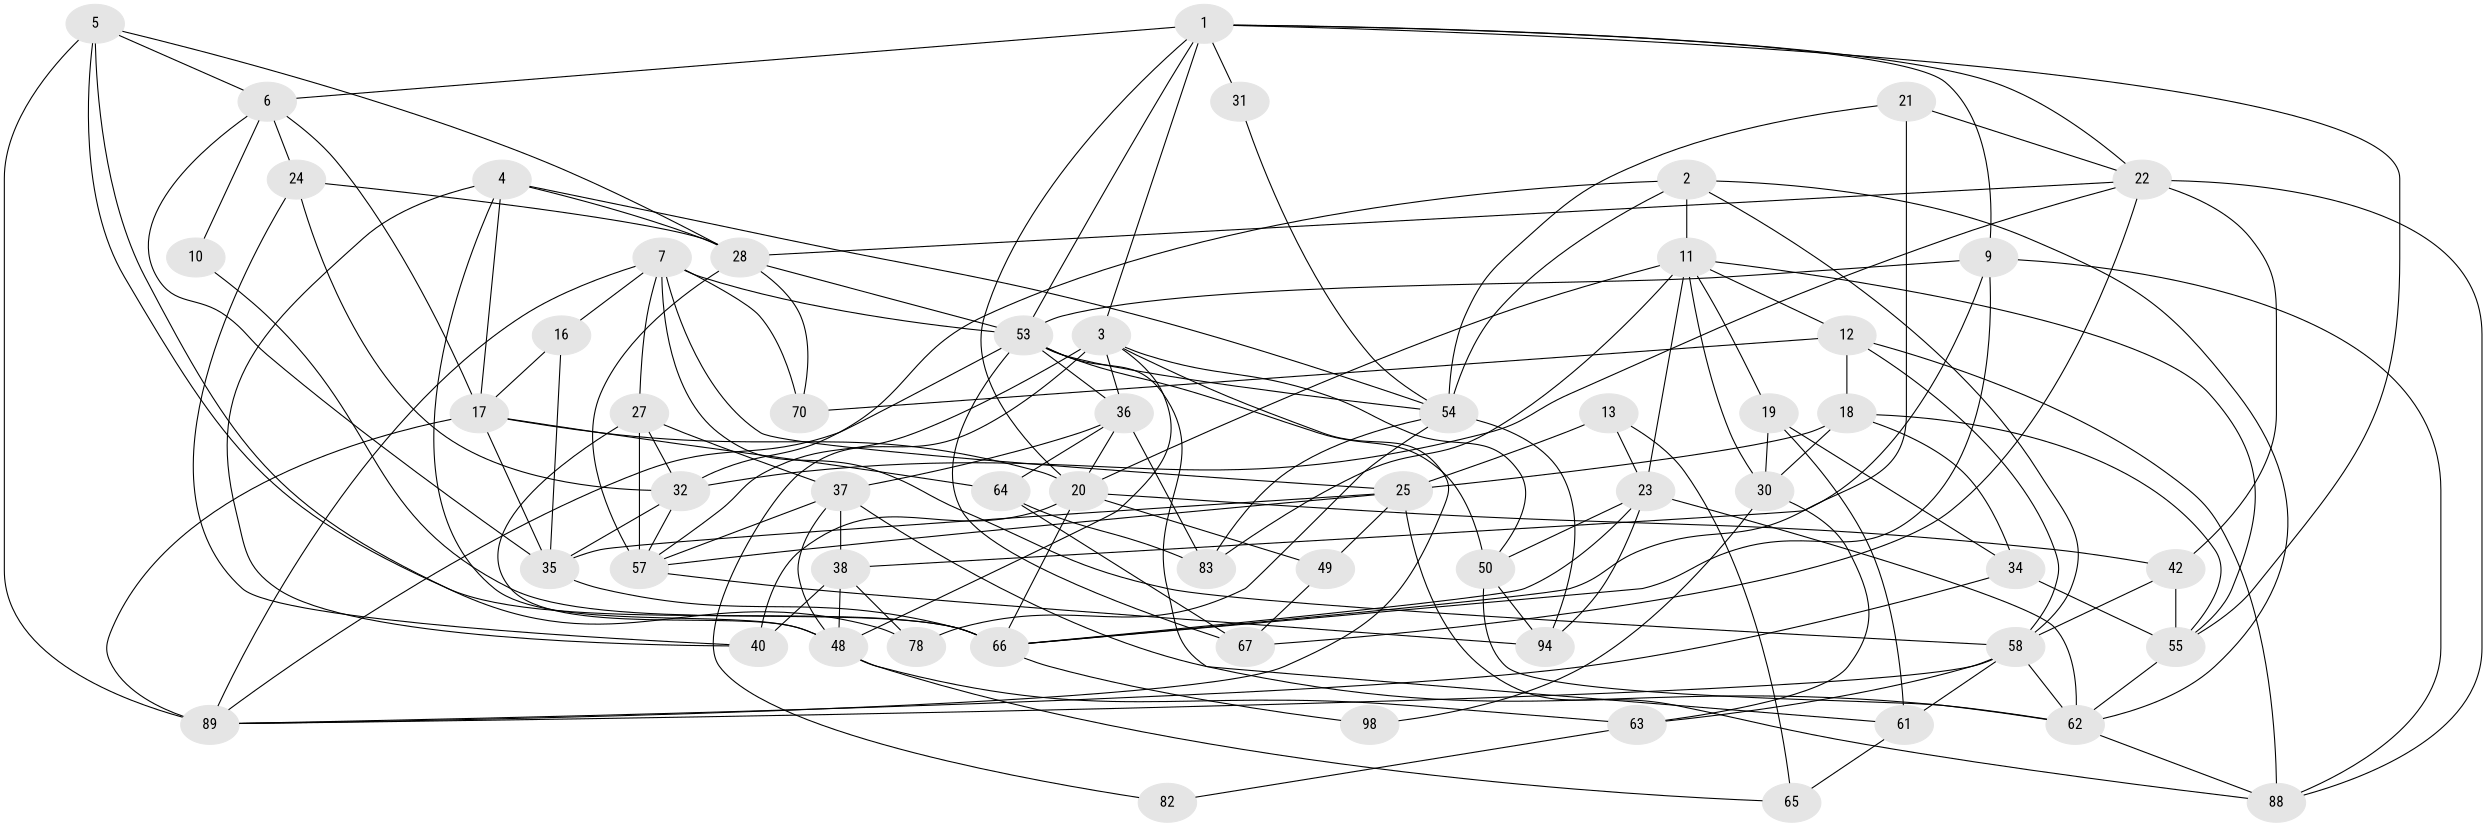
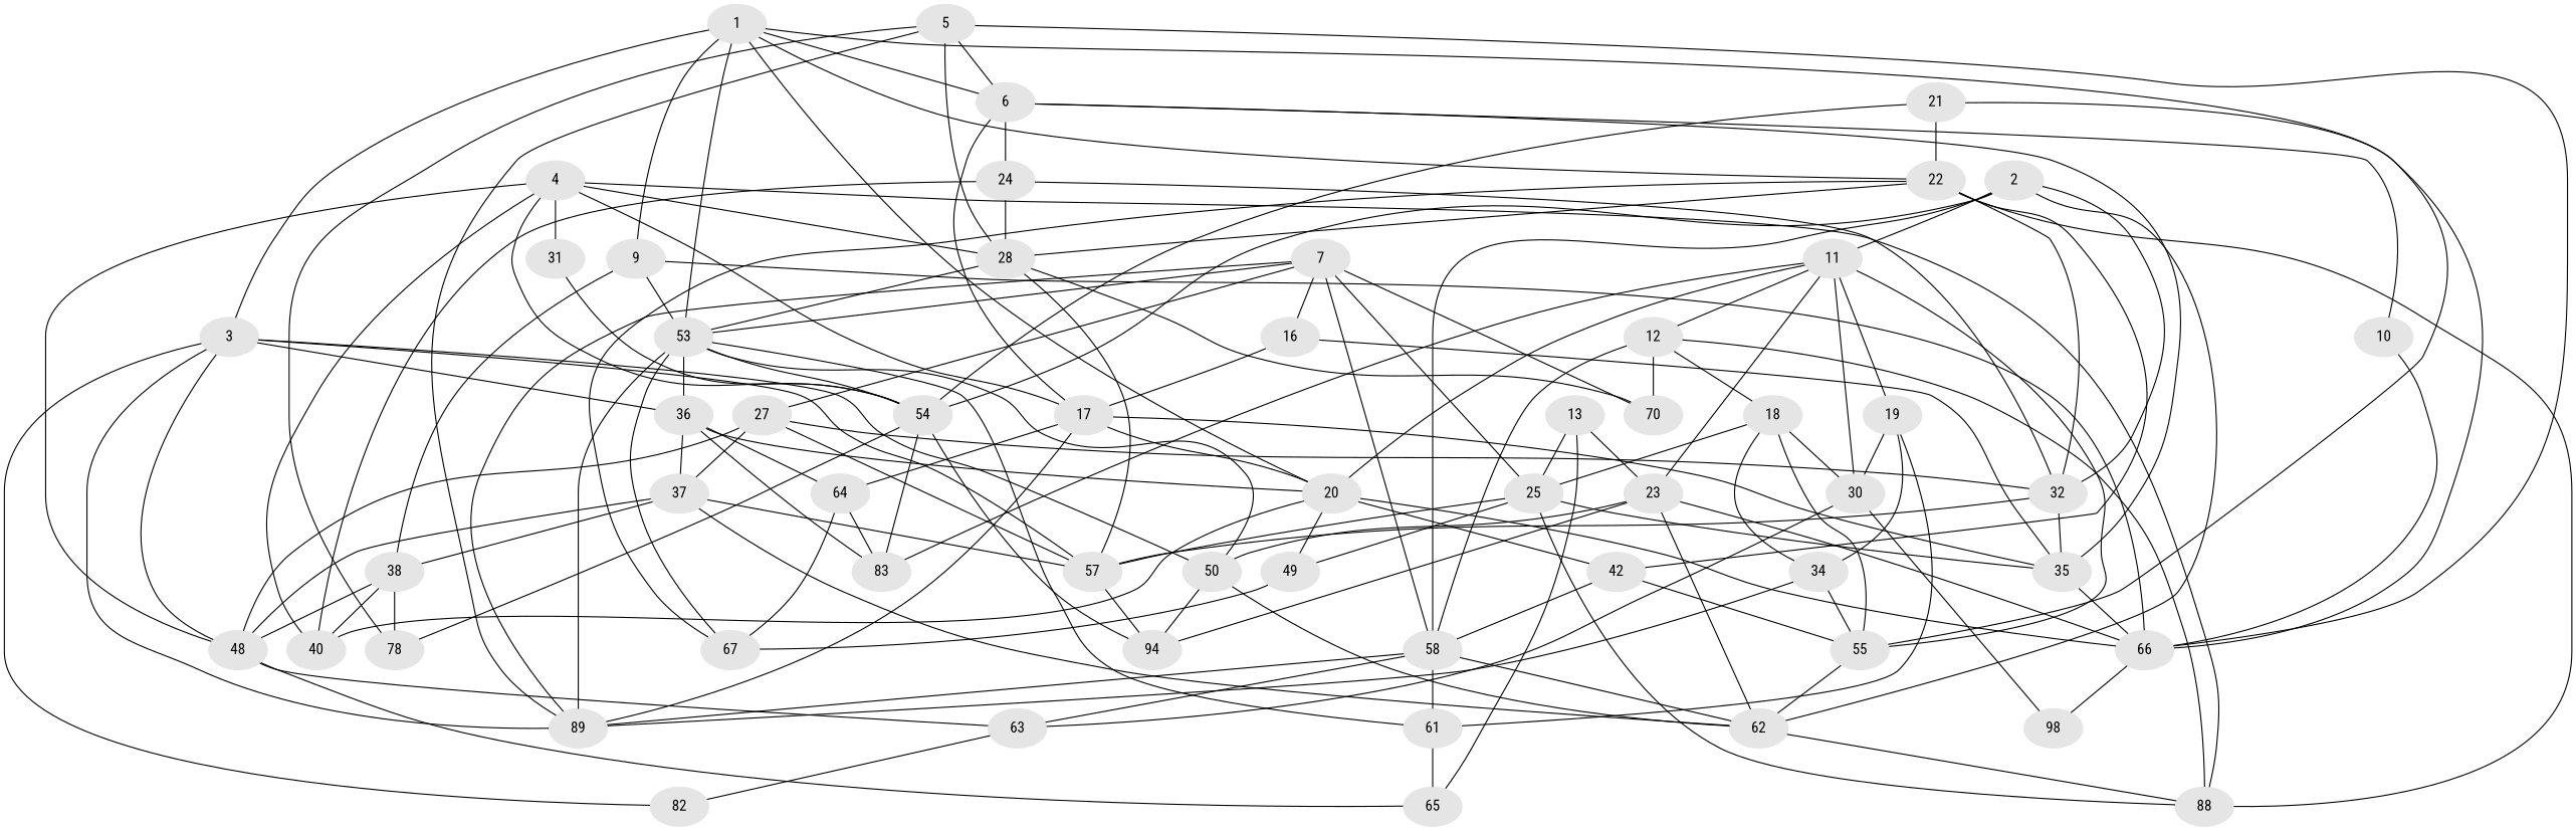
  graph {
    fontname="Roboto Condensed"
    node [color=gray90 fontname="Roboto Condensed" style=filled]
    edge [fontname="Roboto Condensed"]
    1 [super="+90"]
    3 [super="+29"]
    6 [super="+80"]
    9
    20 [super="+77"]
    22 [super="+43"]
    n7 [label=53 super="+51"]
    55 [super="+84"]
    36 [super="+91"]
    48 [super="+52"]
    50 [super="+60"]
    57 [super="+87"]
    82
    89 [super="+97"]
    17 [super="+46"]
    10
    24 [super="+39"]
    35 [super="+96"]
    66 [super="+74"]
    38 [super="+44"]
    88
    40
    42 [super="+45"]
    49
    32 [super="+92"]
    28 [super="+41"]
    67 [super="+86"]
    54 [super="+95"]
    61
    62 [super="+81"]
    2 [super="+56"]
    11 [super="+69"]
    58 [super="+75"]
    12 [super="+59"]
    19
    23 [super="+26"]
    30 [super="+76"]
    83
    78
    94
    63
    64 [super="+68"]
    37 [super="+53"]
    65
    4 [super="+72"]
    31
    70 [super="+85"]
    5 [super="+15"]
    98
    7 [super="+8"]
    16
    25 [super="+93"]
    27 [super="+71"]
    18 [super="+79"]
    34 [super="+47"]
    13
    21 [super="+73"]
    1 -- 3
    1 -- 6
    1 -- 9
    1 -- 20
    1 -- 22
    1 -- n7
    1 -- 55
    3 -- 36
    3 -- 48
    3 -- 50
    3 -- 57
    3 -- 82
    3 -- 89
    6 -- 17
    6 -- 10
    6 -- 24
    6 -- 35
    9 -- n7
    9 -- 66
    9 -- 38
-   9 -- 88
+   4 -- 88
    20 -- 66
    20 -- 40
    20 -- 42
    20 -- 49
    22 -- 88
    22 -- 42 [weight=2]
    22 -- 32
    22 -- 28
    22 -- 67
    n7 -- 36
    n7 -- 50
    n7 -- 89
    n7 -- 67
    n7 -- 54
    n7 -- 61
    55 -- 62
    36 -- 20
    36 -- 83
    36 -- 64
    36 -- 37
    48 -- 63
    48 -- 65
    50 -- 62
    50 -- 94
    57 -- 94
    17 -- 20
    17 -- 89
    17 -- 35
    17 -- 64
    10 -- 66
    24 -- 40
    24 -- 32
    24 -- 28
    35 -- 66
    66 -- 98
    38 -- 48
    38 -- 40
    38 -- 78
    42 -- 55
    42 -- 58
    49 -- 67
    32 -- 57
    32 -- 35
    28 -- n7
    28 -- 57
    28 -- 70
    54 -- 83
    54 -- 78
    54 -- 94
    61 -- 65
    62 -- 88
    2 -- 32
    2 -- 54
    2 -- 62
    2 -- 11
    2 -- 58
    11 -- 20
    11 -- 55
    11 -- 12
    11 -- 19 [weight=2]
    11 -- 23
    11 -- 30
    11 -- 83
    58 -- 89
    58 -- 61
    58 -- 62
    58 -- 63
    12 -- 88
    12 -- 58
    12 -- 70
    12 -- 18
    19 -- 61
    19 -- 30
    19 -- 34
    23 -- 50
    23 -- 66
    23 -- 62
    23 -- 94
    30 -- 63
    30 -- 98
    63 -- 82
    64 -- 67
    64 -- 83
    37 -- 48
    37 -- 57
    37 -- 38
    37 -- 62
    4 -- 48
    4 -- 17
    4 -- 40
    4 -- 28
    4 -- 54
-   1 -- 31
+   4 -- 31
    31 -- 54
    5 -- 6
    5 -- 89
    5 -- 66
    5 -- 28
    5 -- 78
    7 -- n7
    7 -- 89
    7 -- 58
    7 -- 70 [weight=2]
    7 -- 16
    7 -- 25
    7 -- 27
    16 -- 17
    16 -- 35
    25 -- 57
    25 -- 35
    25 -- 88
    25 -- 49
    27 -- 48
    27 -- 57
    27 -- 32
    27 -- 37
    18 -- 55
    18 -- 30
    18 -- 25
    18 -- 34
    34 -- 55
    34 -- 89
    13 -- 23
    13 -- 65
    13 -- 25
    21 -- 22
    21 -- 66
    21 -- 54
  }
